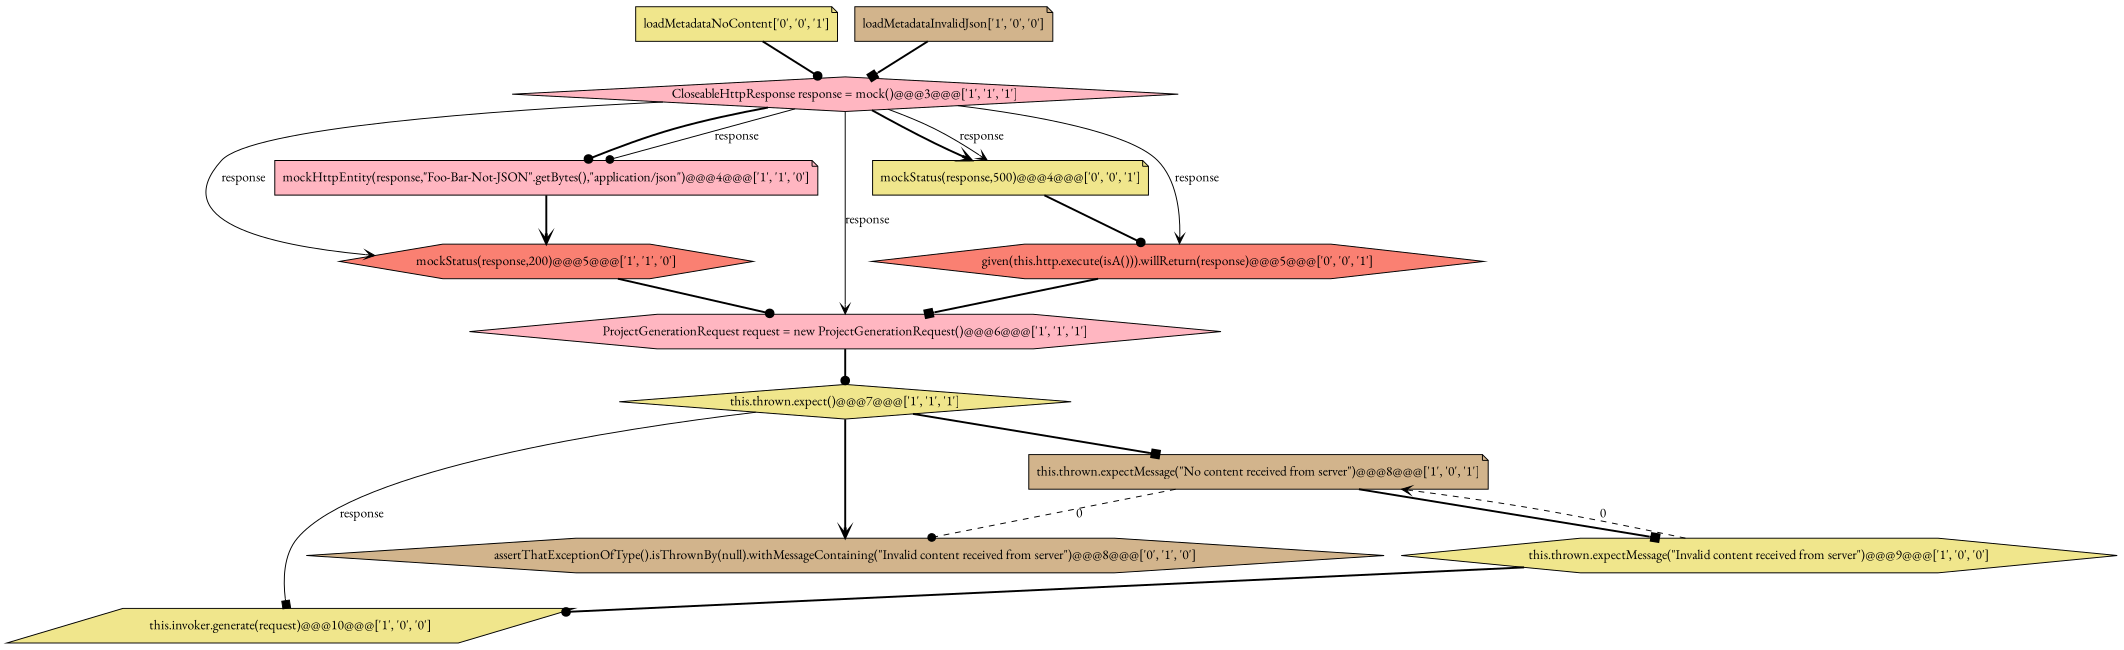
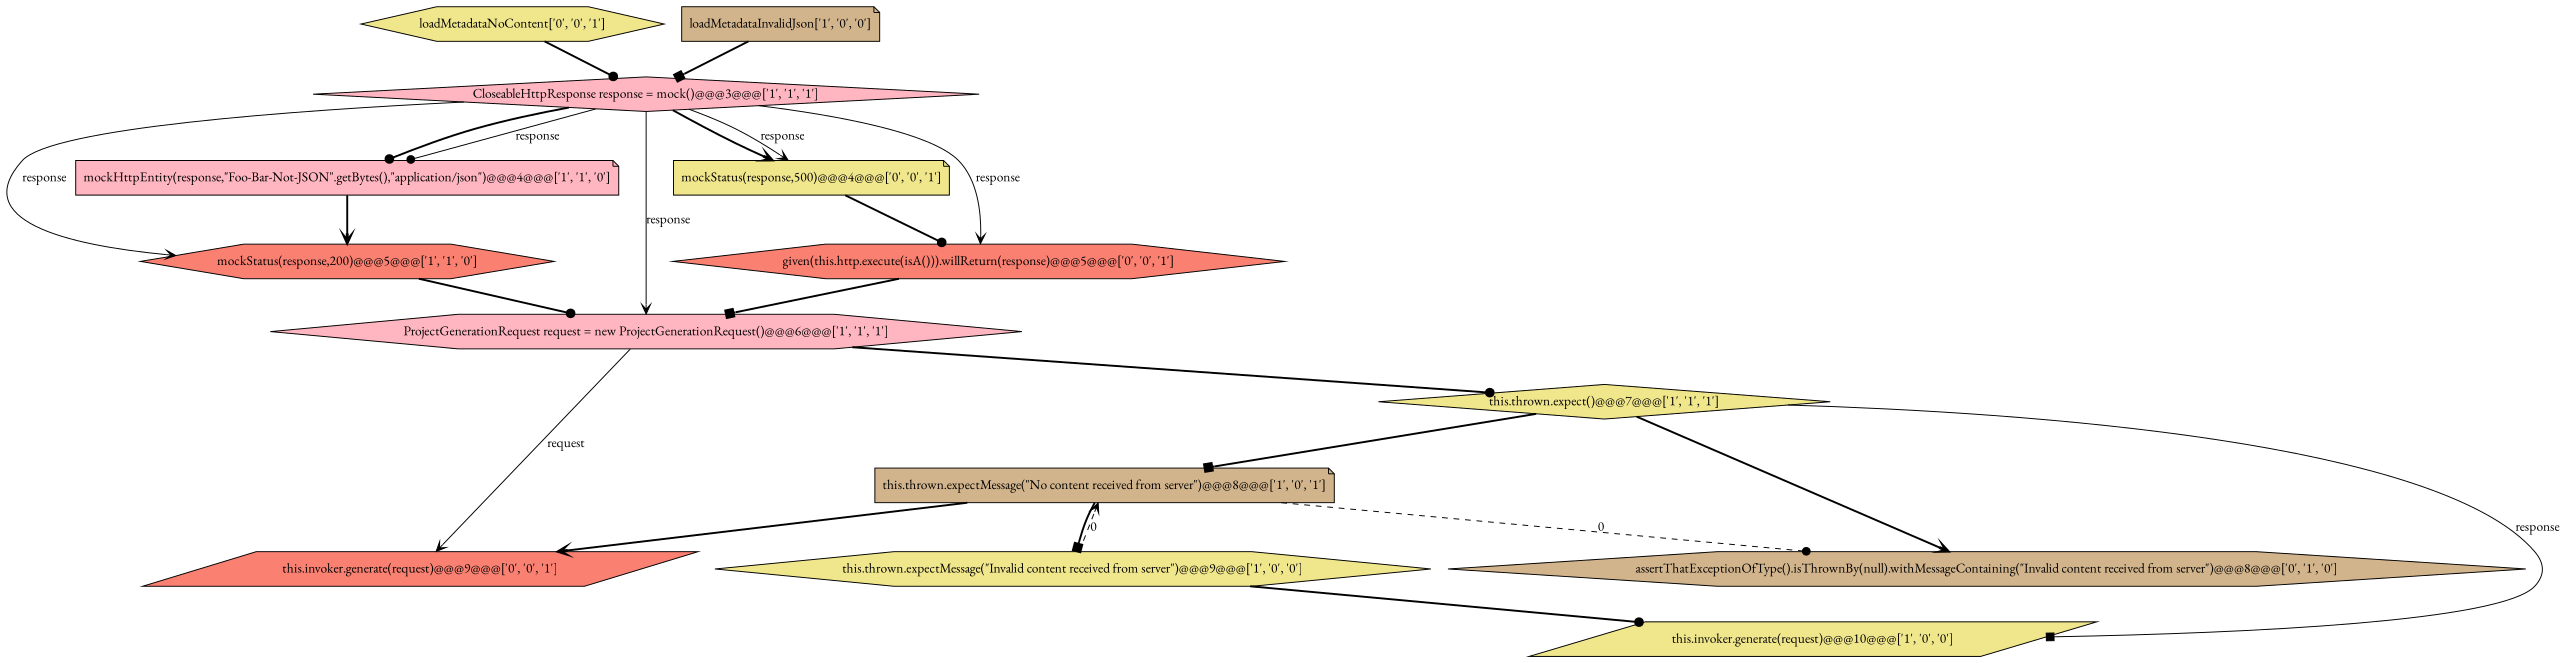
  digraph {
    fontname="EB Garamond"
    node [fillcolor=khaki fontname="EB Garamond" shape=note style=filled]
    edge [arrowhead=vee fontname="EB Garamond" style=bold]
    n1 [fillcolor=lightpink label="CloseableHttpResponse response = mock()@@@3@@@['1', '1', '1']" shape=diamond]
    n2 [fillcolor=lightpink label="mockHttpEntity(response,\"Foo-Bar-Not-JSON\".getBytes(),\"application/json\")@@@4@@@['1', '1', '0']"]
    n3 [fillcolor=salmon label="mockStatus(response,200)@@@5@@@['1', '1', '0']" shape=hexagon]
    n4 [fillcolor=salmon label="given(this.http.execute(isA())).willReturn(response)@@@5@@@['0', '0', '1']" shape=hexagon]
    n5 [fillcolor=lightpink label="ProjectGenerationRequest request = new ProjectGenerationRequest()@@@6@@@['1', '1', '1']" shape=hexagon]
    n6 [label="mockStatus(response,500)@@@4@@@['0', '0', '1']"]
    n7 [label="this.invoker.generate(request)@@@10@@@['1', '0', '0']" shape=parallelogram]
    n8 [fillcolor=tan label="assertThatExceptionOfType().isThrownBy(null).withMessageContaining(\"Invalid content received from server\")@@@8@@@['0', '1', '0']" shape=hexagon]
    n9 [fillcolor=tan label="this.thrown.expectMessage(\"No content received from server\")@@@8@@@['1', '0', '1']"]
+   n10 [fillcolor=salmon label="this.invoker.generate(request)@@@9@@@['0', '0', '1']" shape=parallelogram]
    n11 [label="this.thrown.expectMessage(\"Invalid content received from server\")@@@9@@@['1', '0', '0']" shape=hexagon]
    n12 [label="this.thrown.expect()@@@7@@@['1', '1', '1']" shape=diamond]
-   n13 [label="loadMetadataNoContent['0', '0', '1']"]
+   n13 [label="loadMetadataNoContent['0', '0', '1']" shape=hexagon]
    n14 [fillcolor=tan label="loadMetadataInvalidJson['1', '0', '0']"]
    n1 -> n2 [arrowhead=dot label=response style=solid]
    n1 -> n2 [arrowhead=dot]
    n1 -> n3 [label=response style=solid]
    n1 -> n4 [label=response style=solid]
    n1 -> n5 [label=response style=solid]
    n1 -> n6
    n1 -> n6 [label=response style=solid]
    n2 -> n3
    n3 -> n5 [arrowhead=dot]
    n4 -> n5 [arrowhead=box]
+   n5 -> n10 [label=request style=solid]
    n5 -> n12 [arrowhead=dot]
    n6 -> n4 [arrowhead=dot]
    n9 -> n8 [arrowhead=dot label=0 style=dashed]
+   n9 -> n10
    n9 -> n11 [arrowhead=box]
    n11 -> n7 [arrowhead=dot]
    n11 -> n9 [label=0 style=dashed]
    n12 -> n7 [arrowhead=box label=response style=solid]
    n12 -> n8
    n12 -> n9 [arrowhead=box]
    n13 -> n1 [arrowhead=dot]
    n14 -> n1 [arrowhead=box]
  }
